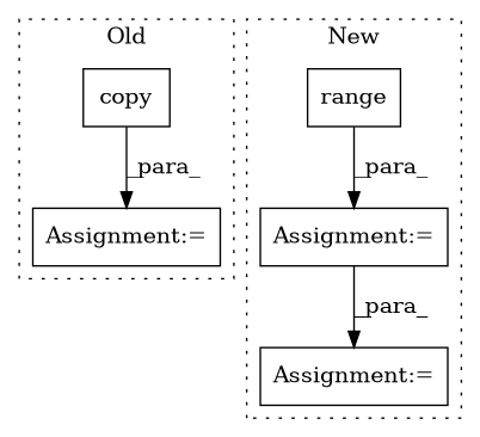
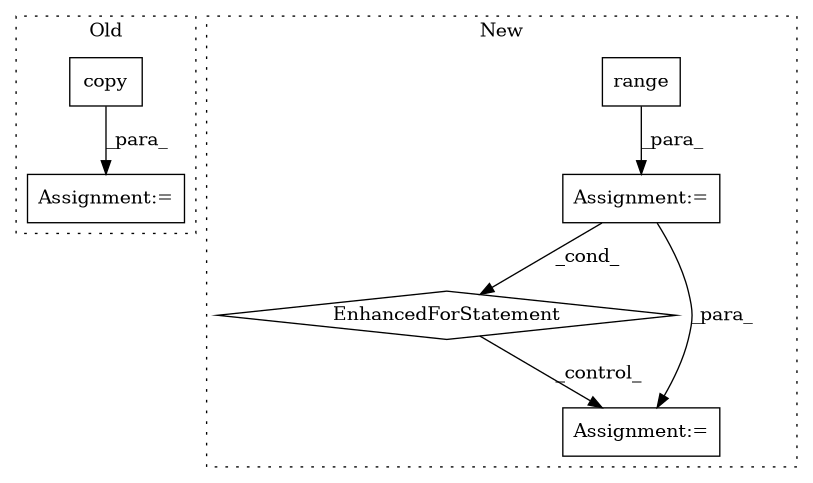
  digraph {
    node [a=7 l=1 s="1388,1466" shape=box]
    n1 [a=32 l=6 label=copy s=1443]
    n2 [label="Assignment:=" s=1437]
    n3 [a=32 l="6,1" label=range s="1449,1465"]
+   n4 [a=70 l="53,2" label=EnhancedForStatement shape=diamond]
    n5 [l="53,2" label="Assignment:="]
    n6 [label="Assignment:=" s=1563]
    subgraph cluster_1 {
      label=Old
      style=dotted
      n1
      n2
    }
    subgraph cluster_2 {
      label=New
      style=dotted
      n3
+     n4
      n5
      n6
    }
    n1 -> n2 [label=_para_]
    n3 -> n5 [label=_para_]
+   n4 -> n6 [label=_control_]
+   n5 -> n4 [label=_cond_]
    n5 -> n6 [label=_para_]
  }
